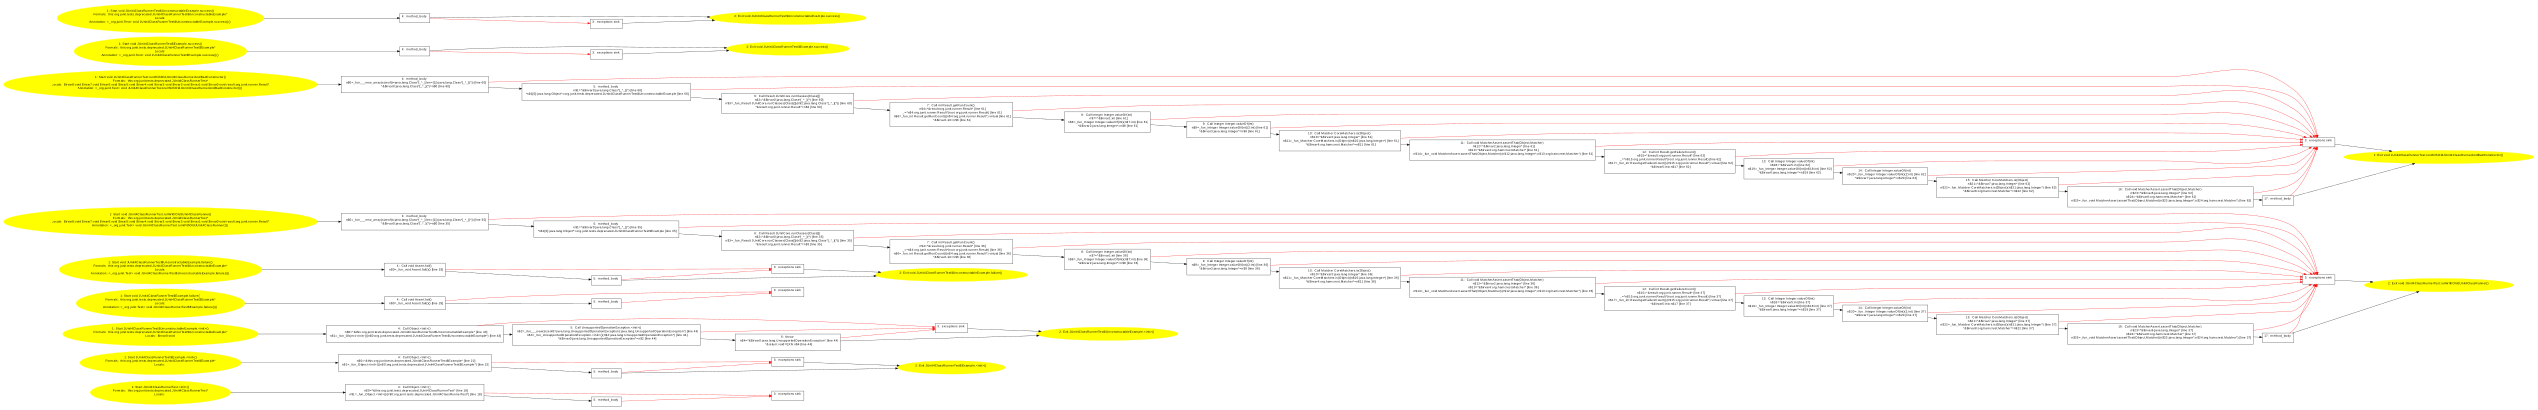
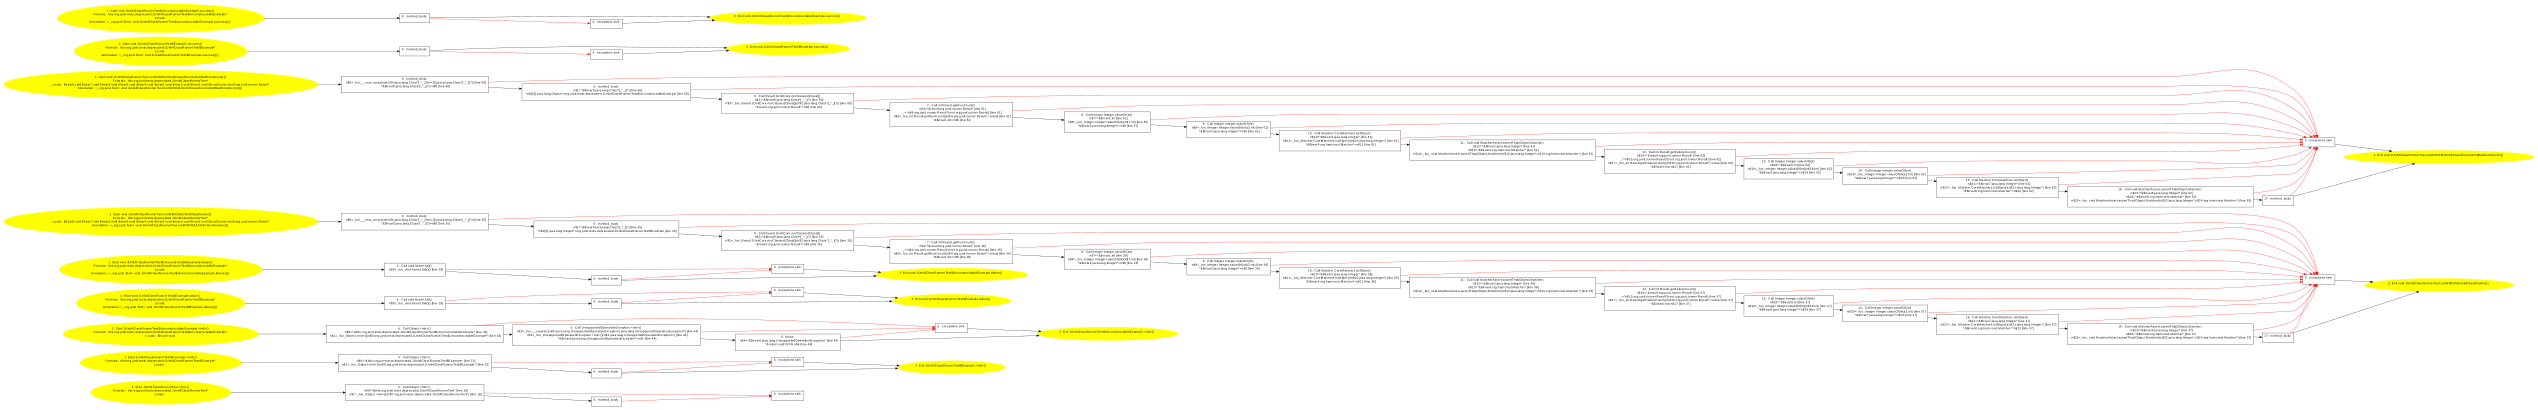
  digraph {
    fontname="Liberation Sans"
    rankdir=LR
    node [fontname="Liberation Sans" shape=box]
    edge [fontname="Liberation Sans"]
    n1 [color=yellow label="1: Start JUnit4ClassRunnerTest.<init>()\nFormals:  this:org.junit.tests.deprecated.JUnit4ClassRunnerTest*\nLocals:  \n  " style=filled shape=""]
    n2 [label="4:  Call Object.<init>() \n   n$0=*&this:org.junit.tests.deprecated.JUnit4ClassRunnerTest* [line 18]\n  n$1=_fun_Object.<init>()(n$0:org.junit.tests.deprecated.JUnit4ClassRunnerTest*) [line 18]\n "]
    n3 [label="3:  exceptions sink \n  "]
    n4 [label="5:  method_body \n  "]
    n5 [color=yellow label="1: Start JUnit4ClassRunnerTest$Example.<init>()\nFormals:  this:org.junit.tests.deprecated.JUnit4ClassRunnerTest$Example*\nLocals:  \n  " style=filled shape=""]
    n6 [label="4:  Call Object.<init>() \n   n$0=*&this:org.junit.tests.deprecated.JUnit4ClassRunnerTest$Example* [line 22]\n  n$1=_fun_Object.<init>()(n$0:org.junit.tests.deprecated.JUnit4ClassRunnerTest$Example*) [line 22]\n "]
    n7 [label="3:  exceptions sink \n  "]
    n8 [label="5:  method_body \n  "]
    n9 [color=yellow label="2: Exit JUnit4ClassRunnerTest$Example.<init>() \n  " style=filled shape=""]
    n10 [color=yellow label="1: Start JUnit4ClassRunnerTest$UnconstructableExample.<init>()\nFormals:  this:org.junit.tests.deprecated.JUnit4ClassRunnerTest$UnconstructableExample*\nLocals:  $irvar0:void \n  " style=filled shape=""]
    n11 [label="4:  Call Object.<init>() \n   n$0=*&this:org.junit.tests.deprecated.JUnit4ClassRunnerTest$UnconstructableExample* [line 43]\n  n$1=_fun_Object.<init>()(n$0:org.junit.tests.deprecated.JUnit4ClassRunnerTest$UnconstructableExample*) [line 43]\n "]
    n12 [label="3:  exceptions sink \n  "]
    n13 [label="5:  Call UnsupportedOperationException.<init>() \n   n$2=_fun___new(sizeof(t=java.lang.UnsupportedOperationException):java.lang.UnsupportedOperationException*) [line 44]\n  n$3=_fun_UnsupportedOperationException.<init>()(n$2:java.lang.UnsupportedOperationException*) [line 44]\n  *&$irvar0:java.lang.UnsupportedOperationException*=n$2 [line 44]\n "]
    n14 [color=yellow label="2: Exit JUnit4ClassRunnerTest$UnconstructableExample.<init>() \n  " style=filled shape=""]
    n15 [label="6:  throw \n   n$4=*&$irvar0:java.lang.UnsupportedOperationException* [line 44]\n  *&return:void=EXN n$4 [line 44]\n "]
    n16 [color=yellow label="1: Start void JUnit4ClassRunnerTest$Example.failure()\nFormals:  this:org.junit.tests.deprecated.JUnit4ClassRunnerTest$Example*\nLocals: \nAnnotation: <_org.junit.Test> void JUnit4ClassRunnerTest$Example.failure()() \n  " style=filled shape=""]
    n17 [label="4:  Call void Assert.fail() \n   n$0=_fun_void Assert.fail()() [line 29]\n "]
    n18 [label="3:  exceptions sink \n  "]
    n19 [label="5:  method_body \n  "]
+   n20 [color=yellow label="2: Exit void JUnit4ClassRunnerTest$Example.failure() \n  " style=filled shape=""]
    n21 [color=yellow label="1: Start void JUnit4ClassRunnerTest$UnconstructableExample.failure()\nFormals:  this:org.junit.tests.deprecated.JUnit4ClassRunnerTest$UnconstructableExample*\nLocals: \nAnnotation: <_org.junit.Test> void JUnit4ClassRunnerTest$UnconstructableExample.failure()() \n  " style=filled shape=""]
    n22 [label="4:  Call void Assert.fail() \n   n$0=_fun_void Assert.fail()() [line 53]\n "]
    n23 [label="3:  exceptions sink \n  "]
    n24 [label="5:  method_body \n  "]
    n25 [color=yellow label="2: Exit void JUnit4ClassRunnerTest$UnconstructableExample.failure() \n  " style=filled shape=""]
    n26 [color=yellow label="1: Start void JUnit4ClassRunnerTest.runWithOldJUnit4ClassRunner()\nFormals:  this:org.junit.tests.deprecated.JUnit4ClassRunnerTest*\nLocals:  $irvar8:void $irvar7:void $irvar6:void $irvar5:void $irvar4:void $irvar3:void $irvar2:void $irvar1:void $irvar0:void result:org.junit.runner.Result*\nAnnotation: <_org.junit.Test> void JUnit4ClassRunnerTest.runWithOldJUnit4ClassRunner()() \n  " style=filled shape=""]
    n27 [label="4:  method_body \n   n$0=_fun___new_array(sizeof(t=java.lang.Class*[_*_];len=[1]):java.lang.Class*[_*_](*)) [line 35]\n  *&$irvar0:java.lang.Class*[_*_](*)=n$0 [line 35]\n "]
    n28 [label="3:  exceptions sink \n  "]
    n29 [label="5:  method_body \n   n$1=*&$irvar0:java.lang.Class*[_*_](*) [line 35]\n  *n$1[0]:java.lang.Object*=org.junit.tests.deprecated.JUnit4ClassRunnerTest$Example [line 35]\n "]
    n30 [color=yellow label="2: Exit void JUnit4ClassRunnerTest.runWithOldJUnit4ClassRunner() \n  " style=filled shape=""]
    n31 [label="6:  Call Result JUnitCore.runClasses(Class[]) \n   n$2=*&$irvar0:java.lang.Class*[_*_](*) [line 35]\n  n$3=_fun_Result JUnitCore.runClasses(Class[])(n$2:java.lang.Class*[_*_](*)) [line 35]\n  *&result:org.junit.runner.Result*=n$3 [line 35]\n "]
    n32 [label="7:  Call int Result.getRunCount() \n   n$4=*&result:org.junit.runner.Result* [line 36]\n  _=*n$4:org.junit.runner.Result*(root org.junit.runner.Result) [line 36]\n  n$6=_fun_int Result.getRunCount()(n$4:org.junit.runner.Result*) virtual [line 36]\n  *&$irvar1:int=n$6 [line 36]\n "]
    n33 [label="8:  Call Integer Integer.valueOf(int) \n   n$7=*&$irvar1:int [line 36]\n  n$8=_fun_Integer Integer.valueOf(int)(n$7:int) [line 36]\n  *&$irvar2:java.lang.Integer*=n$8 [line 36]\n "]
    n34 [label="9:  Call Integer Integer.valueOf(int) \n   n$9=_fun_Integer Integer.valueOf(int)(2:int) [line 36]\n  *&$irvar3:java.lang.Integer*=n$9 [line 36]\n "]
    n35 [label="10:  Call Matcher CoreMatchers.is(Object) \n   n$10=*&$irvar3:java.lang.Integer* [line 36]\n  n$11=_fun_Matcher CoreMatchers.is(Object)(n$10:java.lang.Integer*) [line 36]\n  *&$irvar4:org.hamcrest.Matcher*=n$11 [line 36]\n "]
    n36 [label="11:  Call void MatcherAssert.assertThat(Object,Matcher) \n   n$12=*&$irvar2:java.lang.Integer* [line 36]\n  n$13=*&$irvar4:org.hamcrest.Matcher* [line 36]\n  n$14=_fun_void MatcherAssert.assertThat(Object,Matcher)(n$12:java.lang.Integer*,n$13:org.hamcrest.Matcher*) [line 36]\n "]
    n37 [label="12:  Call int Result.getFailureCount() \n   n$15=*&result:org.junit.runner.Result* [line 37]\n  _=*n$15:org.junit.runner.Result*(root org.junit.runner.Result) [line 37]\n  n$17=_fun_int Result.getFailureCount()(n$15:org.junit.runner.Result*) virtual [line 37]\n  *&$irvar5:int=n$17 [line 37]\n "]
    n38 [label="13:  Call Integer Integer.valueOf(int) \n   n$18=*&$irvar5:int [line 37]\n  n$19=_fun_Integer Integer.valueOf(int)(n$18:int) [line 37]\n  *&$irvar6:java.lang.Integer*=n$19 [line 37]\n "]
    n39 [label="14:  Call Integer Integer.valueOf(int) \n   n$20=_fun_Integer Integer.valueOf(int)(1:int) [line 37]\n  *&$irvar7:java.lang.Integer*=n$20 [line 37]\n "]
    n40 [label="15:  Call Matcher CoreMatchers.is(Object) \n   n$21=*&$irvar7:java.lang.Integer* [line 37]\n  n$22=_fun_Matcher CoreMatchers.is(Object)(n$21:java.lang.Integer*) [line 37]\n  *&$irvar8:org.hamcrest.Matcher*=n$22 [line 37]\n "]
    n41 [label="16:  Call void MatcherAssert.assertThat(Object,Matcher) \n   n$23=*&$irvar6:java.lang.Integer* [line 37]\n  n$24=*&$irvar8:org.hamcrest.Matcher* [line 37]\n  n$25=_fun_void MatcherAssert.assertThat(Object,Matcher)(n$23:java.lang.Integer*,n$24:org.hamcrest.Matcher*) [line 37]\n "]
    n42 [label="17:  method_body \n  "]
    n43 [color=yellow label="1: Start void JUnit4ClassRunnerTest.runWithOldJUnit4ClassRunnerAndBadConstructor()\nFormals:  this:org.junit.tests.deprecated.JUnit4ClassRunnerTest*\nLocals:  $irvar8:void $irvar7:void $irvar6:void $irvar5:void $irvar4:void $irvar3:void $irvar2:void $irvar1:void $irvar0:void result:org.junit.runner.Result*\nAnnotation: <_org.junit.Test> void JUnit4ClassRunnerTest.runWithOldJUnit4ClassRunnerAndBadConstructor()() \n  " style=filled shape=""]
    n44 [label="4:  method_body \n   n$0=_fun___new_array(sizeof(t=java.lang.Class*[_*_];len=[1]):java.lang.Class*[_*_](*)) [line 60]\n  *&$irvar0:java.lang.Class*[_*_](*)=n$0 [line 60]\n "]
    n45 [label="3:  exceptions sink \n  "]
    n46 [label="5:  method_body \n   n$1=*&$irvar0:java.lang.Class*[_*_](*) [line 60]\n  *n$1[0]:java.lang.Object*=org.junit.tests.deprecated.JUnit4ClassRunnerTest$UnconstructableExample [line 60]\n "]
    n47 [color=yellow label="2: Exit void JUnit4ClassRunnerTest.runWithOldJUnit4ClassRunnerAndBadConstructor() \n  " style=filled shape=""]
    n48 [label="6:  Call Result JUnitCore.runClasses(Class[]) \n   n$2=*&$irvar0:java.lang.Class*[_*_](*) [line 60]\n  n$3=_fun_Result JUnitCore.runClasses(Class[])(n$2:java.lang.Class*[_*_](*)) [line 60]\n  *&result:org.junit.runner.Result*=n$3 [line 60]\n "]
    n49 [label="7:  Call int Result.getRunCount() \n   n$4=*&result:org.junit.runner.Result* [line 61]\n  _=*n$4:org.junit.runner.Result*(root org.junit.runner.Result) [line 61]\n  n$6=_fun_int Result.getRunCount()(n$4:org.junit.runner.Result*) virtual [line 61]\n  *&$irvar1:int=n$6 [line 61]\n "]
    n50 [label="8:  Call Integer Integer.valueOf(int) \n   n$7=*&$irvar1:int [line 61]\n  n$8=_fun_Integer Integer.valueOf(int)(n$7:int) [line 61]\n  *&$irvar2:java.lang.Integer*=n$8 [line 61]\n "]
    n51 [label="9:  Call Integer Integer.valueOf(int) \n   n$9=_fun_Integer Integer.valueOf(int)(2:int) [line 61]\n  *&$irvar3:java.lang.Integer*=n$9 [line 61]\n "]
    n52 [label="10:  Call Matcher CoreMatchers.is(Object) \n   n$10=*&$irvar3:java.lang.Integer* [line 61]\n  n$11=_fun_Matcher CoreMatchers.is(Object)(n$10:java.lang.Integer*) [line 61]\n  *&$irvar4:org.hamcrest.Matcher*=n$11 [line 61]\n "]
    n53 [label="11:  Call void MatcherAssert.assertThat(Object,Matcher) \n   n$12=*&$irvar2:java.lang.Integer* [line 61]\n  n$13=*&$irvar4:org.hamcrest.Matcher* [line 61]\n  n$14=_fun_void MatcherAssert.assertThat(Object,Matcher)(n$12:java.lang.Integer*,n$13:org.hamcrest.Matcher*) [line 61]\n "]
    n54 [label="12:  Call int Result.getFailureCount() \n   n$15=*&result:org.junit.runner.Result* [line 62]\n  _=*n$15:org.junit.runner.Result*(root org.junit.runner.Result) [line 62]\n  n$17=_fun_int Result.getFailureCount()(n$15:org.junit.runner.Result*) virtual [line 62]\n  *&$irvar5:int=n$17 [line 62]\n "]
    n55 [label="13:  Call Integer Integer.valueOf(int) \n   n$18=*&$irvar5:int [line 62]\n  n$19=_fun_Integer Integer.valueOf(int)(n$18:int) [line 62]\n  *&$irvar6:java.lang.Integer*=n$19 [line 62]\n "]
    n56 [label="14:  Call Integer Integer.valueOf(int) \n   n$20=_fun_Integer Integer.valueOf(int)(2:int) [line 62]\n  *&$irvar7:java.lang.Integer*=n$20 [line 62]\n "]
    n57 [label="15:  Call Matcher CoreMatchers.is(Object) \n   n$21=*&$irvar7:java.lang.Integer* [line 62]\n  n$22=_fun_Matcher CoreMatchers.is(Object)(n$21:java.lang.Integer*) [line 62]\n  *&$irvar8:org.hamcrest.Matcher*=n$22 [line 62]\n "]
    n58 [label="16:  Call void MatcherAssert.assertThat(Object,Matcher) \n   n$23=*&$irvar6:java.lang.Integer* [line 62]\n  n$24=*&$irvar8:org.hamcrest.Matcher* [line 62]\n  n$25=_fun_void MatcherAssert.assertThat(Object,Matcher)(n$23:java.lang.Integer*,n$24:org.hamcrest.Matcher*) [line 62]\n "]
    n59 [label="17:  method_body \n  "]
    n60 [color=yellow label="1: Start void JUnit4ClassRunnerTest$Example.success()\nFormals:  this:org.junit.tests.deprecated.JUnit4ClassRunnerTest$Example*\nLocals: \nAnnotation: <_org.junit.Test> void JUnit4ClassRunnerTest$Example.success()() \n  " style=filled shape=""]
    n61 [label="4:  method_body \n  "]
    n62 [color=yellow label="2: Exit void JUnit4ClassRunnerTest$Example.success() \n  " style=filled shape=""]
    n63 [label="3:  exceptions sink \n  "]
    n64 [color=yellow label="1: Start void JUnit4ClassRunnerTest$UnconstructableExample.success()\nFormals:  this:org.junit.tests.deprecated.JUnit4ClassRunnerTest$UnconstructableExample*\nLocals: \nAnnotation: <_org.junit.Test> void JUnit4ClassRunnerTest$UnconstructableExample.success()() \n  " style=filled shape=""]
    n65 [label="4:  method_body \n  "]
    n66 [color=yellow label="2: Exit void JUnit4ClassRunnerTest$UnconstructableExample.success() \n  " style=filled shape=""]
    n67 [label="3:  exceptions sink \n  "]
    n1 -> n2
    n2 -> n3 [color=red]
    n2 -> n4
    n4 -> n3 [color=red]
    n5 -> n6
    n6 -> n7 [color=red]
    n6 -> n8
    n7 -> n9
    n8 -> n7 [color=red]
    n8 -> n9
    n10 -> n11
    n11 -> n12 [color=red]
    n11 -> n13
    n12 -> n14
    n13 -> n12 [color=red]
    n13 -> n15
    n15 -> n12 [color=red]
    n15 -> n14
    n16 -> n17
    n17 -> n18 [color=red]
    n17 -> n19
+   n18 -> n20
    n19 -> n18 [color=red]
+   n19 -> n20
    n21 -> n22
    n22 -> n23 [color=red]
    n22 -> n24
    n23 -> n25
    n24 -> n23 [color=red]
    n24 -> n25
    n26 -> n27
    n27 -> n28 [color=red]
    n27 -> n29
    n28 -> n30
    n29 -> n28 [color=red]
    n29 -> n31
    n31 -> n28 [color=red]
    n31 -> n32
    n32 -> n28 [color=red]
    n32 -> n33
    n33 -> n28 [color=red]
    n33 -> n34
    n34 -> n28 [color=red]
    n34 -> n35
    n35 -> n28 [color=red]
    n35 -> n36
    n36 -> n28 [color=red]
    n36 -> n37
    n37 -> n28 [color=red]
    n37 -> n38
    n38 -> n28 [color=red]
    n38 -> n39
    n39 -> n28 [color=red]
    n39 -> n40
    n40 -> n28 [color=red]
    n40 -> n41
    n41 -> n28 [color=red]
    n41 -> n42
    n42 -> n28 [color=red]
    n42 -> n30
    n43 -> n44
    n44 -> n45 [color=red]
    n44 -> n46
    n45 -> n47
    n46 -> n45 [color=red]
    n46 -> n48
    n48 -> n45 [color=red]
    n48 -> n49
    n49 -> n45 [color=red]
    n49 -> n50
    n50 -> n45 [color=red]
    n50 -> n51
    n51 -> n45 [color=red]
    n51 -> n52
    n52 -> n45 [color=red]
    n52 -> n53
    n53 -> n45 [color=red]
    n53 -> n54
    n54 -> n45 [color=red]
    n54 -> n55
    n55 -> n45 [color=red]
    n55 -> n56
    n56 -> n45 [color=red]
    n56 -> n57
    n57 -> n45 [color=red]
    n57 -> n58
    n58 -> n45 [color=red]
    n58 -> n59
    n59 -> n45 [color=red]
    n59 -> n47
    n60 -> n61
    n61 -> n62
    n61 -> n63 [color=red]
    n63 -> n62
    n64 -> n65
    n65 -> n66
    n65 -> n67 [color=red]
    n67 -> n66
  }
